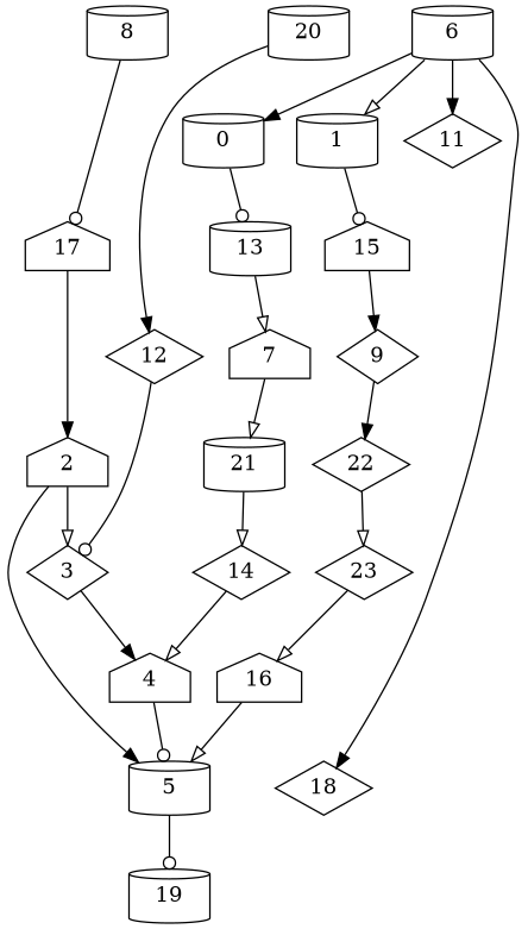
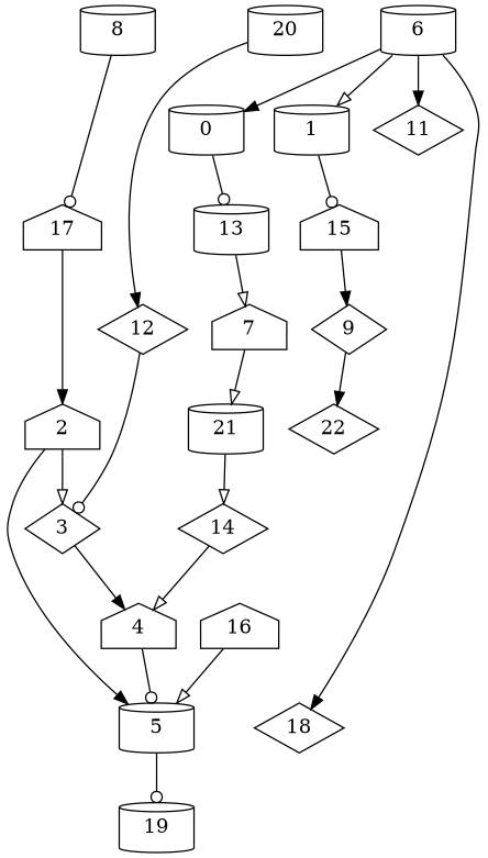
  digraph {
    node [shape=cylinder]
    edge [arrowhead=onormal weight=0]
    0
    13
    7 [shape=house]
    15 [shape=house]
    1
    9 [shape=diamond]
    2 [shape=house]
    3 [shape=diamond]
    5
    4 [shape=house]
    19
    6
    11 [shape=diamond]
    18 [shape=diamond]
    21
    14 [shape=diamond]
    17 [shape=house]
    8
    22 [shape=diamond]
-   23 [shape=diamond]
    12 [shape=diamond]
    20
    16 [shape=house]
    0 -> 13 [arrowhead=odot]
    13 -> 7
    7 -> 21
    15 -> 9 [arrowhead=normal]
    1 -> 15 [arrowhead=odot]
    9 -> 22 [arrowhead=normal]
    2 -> 3 [weight=1]
    2 -> 5 [arrowhead=normal]
    3 -> 4 [arrowhead=normal]
    5 -> 19 [arrowhead=odot]
    4 -> 5 [arrowhead=odot weight=1]
    6 -> 0 [arrowhead=normal]
    6 -> 1
    6 -> 11 [arrowhead=normal weight=1]
    6 -> 18 [arrowhead=normal]
    21 -> 14
    14 -> 4
    17 -> 2 [arrowhead=normal]
    8 -> 17 [arrowhead=odot]
-   22 -> 23
-   23 -> 16
    12 -> 3 [arrowhead=odot]
    20 -> 12 [arrowhead=normal]
    16 -> 5 [weight=1]
  }
